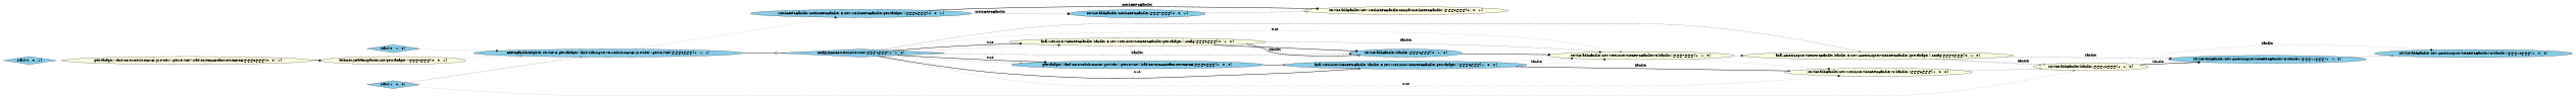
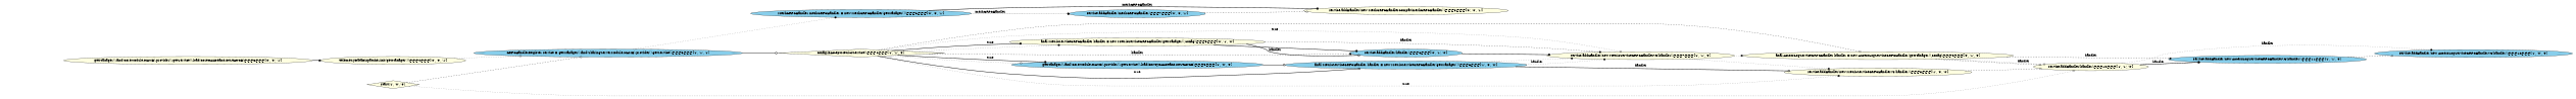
  digraph {
    rankdir=LR
    node [fillcolor=skyblue shape=ellipse style=filled]
    edge [arrowhead=dot style=dotted]
    n1 [label="getManager().find(CoreModule.NAME).provider().getService().load(EnvoyOALDefine.INSTANCE)@@@5@@@['1', '0', '0']"]
    n2 [label="final MetricServiceGRPCHandler handler = new MetricServiceGRPCHandler(getManager())@@@6@@@['1', '0', '0']"]
    n3 [fillcolor=lightyellow label="service.addHandler(new MetricServiceGRPCHandlerV3(handler))@@@8@@@['1', '0', '0']"]
    n4 [fillcolor=lightyellow label="service.addHandler(new MetricServiceGRPCHandlerV3(handler))@@@7@@@['1', '1', '0']"]
-   n5 [label="start['0', '1', '0']" shape=diamond]
    n6 [label="GRPCHandlerRegister service = getManager().find(SharingServerModule.NAME).provider().getService()@@@5@@@['1', '1', '1']"]
    n7 [label="MeshGRPCHandler meshGRPCHandler = new MeshGRPCHandler(getManager())@@@6@@@['0', '0', '1']"]
-   n8 [label="config.isAcceptMetricsService()@@@4@@@['1', '1', '0']" shape=diamond]
+   n8 [fillcolor=lightyellow label="config.isAcceptMetricsService()@@@4@@@['1', '1', '0']" shape=diamond]
    n9 [fillcolor=lightyellow label="service.addHandler(handler)@@@10@@@['1', '1', '0']"]
    n10 [fillcolor=lightyellow label="final AccessLogServiceGRPCHandler handler = new AccessLogServiceGRPCHandler(getManager(),config)@@@9@@@['0', '1', '0']"]
    n11 [fillcolor=lightyellow label="getManager().find(CoreModule.NAME).provider().getService().load(CoreOALDefine.INSTANCE)@@@3@@@['0', '0', '1']"]
    n12 [fillcolor=lightyellow label="TelemetryDataDispatcher.init(getManager())@@@4@@@['0', '0', '1']"]
    n13 [label="service.addHandler(meshGRPCHandler)@@@7@@@['0', '0', '1']"]
    n14 [fillcolor=lightyellow label="service.addHandler(new MeshGRPCHandlerCompat(meshGRPCHandler))@@@8@@@['0', '0', '1']"]
    n15 [fillcolor=lightyellow label="final MetricServiceGRPCHandler handler = new MetricServiceGRPCHandler(getManager(),config)@@@5@@@['0', '1', '0']"]
    n16 [label="service.addHandler(handler)@@@6@@@['0', '1', '0']"]
-   n17 [label="start['0', '0', '1']" shape=diamond]
-   n18 [label="start['1', '0', '0']" shape=diamond]
+   n18 [fillcolor=lightyellow label="start['1', '0', '0']" shape=diamond]
    n19 [label="service.addHandler(new AccessLogServiceGRPCHandlerV3(handler))@@@11@@@['1', '1', '0']"]
    n20 [label="service.addHandler(new AccessLogServiceGRPCHandlerV3(handler))@@@12@@@['1', '0', '0']"]
    n1 -> n2 [arrowhead=odot style=bold]
    n2 -> n3 [arrowhead=odot label=handler style=bold]
    n2 -> n4
    n2 -> n4 [label=handler]
    n3 -> n9 [arrowhead=odot style=dashed]
    n4 -> n3
    n4 -> n10
-   n5 -> n6
    n6 -> n7
    n6 -> n8 [arrowhead=odot style=bold]
    n7 -> n13 [label=meshGRPCHandler]
    n7 -> n13
    n7 -> n14 [label=meshGRPCHandler style=bold]
    n8 -> n1 [label=true style=bold]
    n8 -> n1 [arrowhead=odot]
    n8 -> n2 [arrowhead=odot label=true style=bold]
    n8 -> n3 [label=true]
    n8 -> n4 [arrowhead=odot label=true]
    n8 -> n10 [arrowhead=odot style=dashed]
    n8 -> n15 [label=true style=bold]
    n8 -> n15
    n8 -> n16 [label=handler style=dashed]
    n9 -> n19
    n9 -> n19 [arrowhead=odot label=handler style=bold]
    n9 -> n20 [label=handler]
    n10 -> n9 [arrowhead=odot style=dashed]
    n10 -> n9 [arrowhead=odot label=handler]
    n10 -> n19 [label=handler style=dashed]
    n11 -> n12 [style=bold]
    n12 -> n6 [arrowhead=odot]
    n13 -> n14 [arrowhead=odot style=dashed]
    n15 -> n4 [label=handler style=dashed]
    n15 -> n16 [arrowhead=odot label=handler style=bold]
    n15 -> n16 [style=bold]
    n16 -> n4 [style=bold]
-   n17 -> n11 [arrowhead=odot]
    n18 -> n6 [arrowhead=odot style=dashed]
    n18 -> n9 [arrowhead=odot]
    n19 -> n20 [arrowhead=odot style=dashed]
  }
